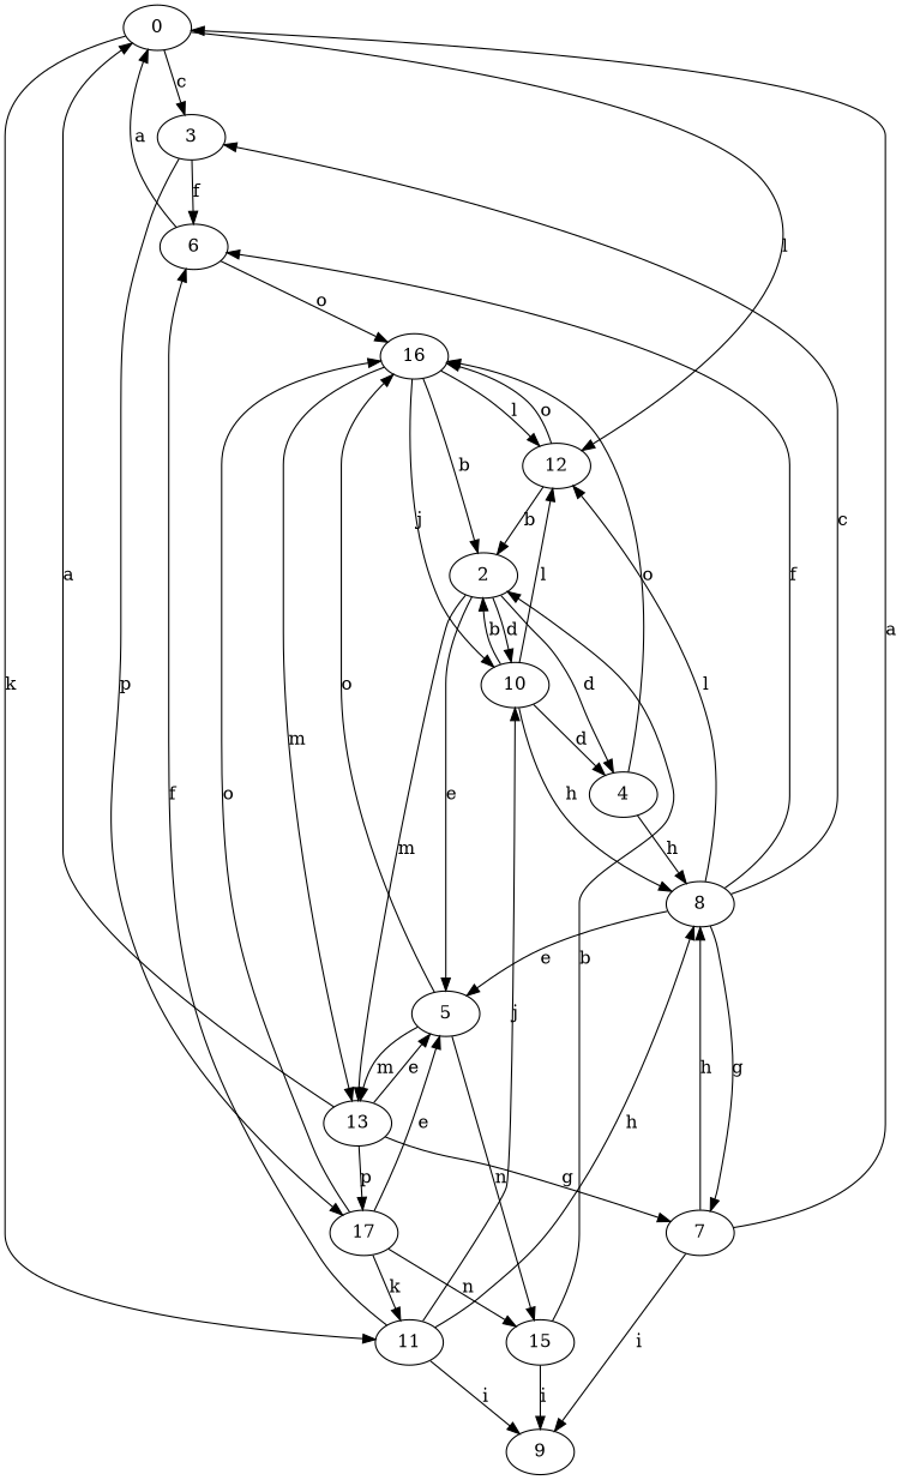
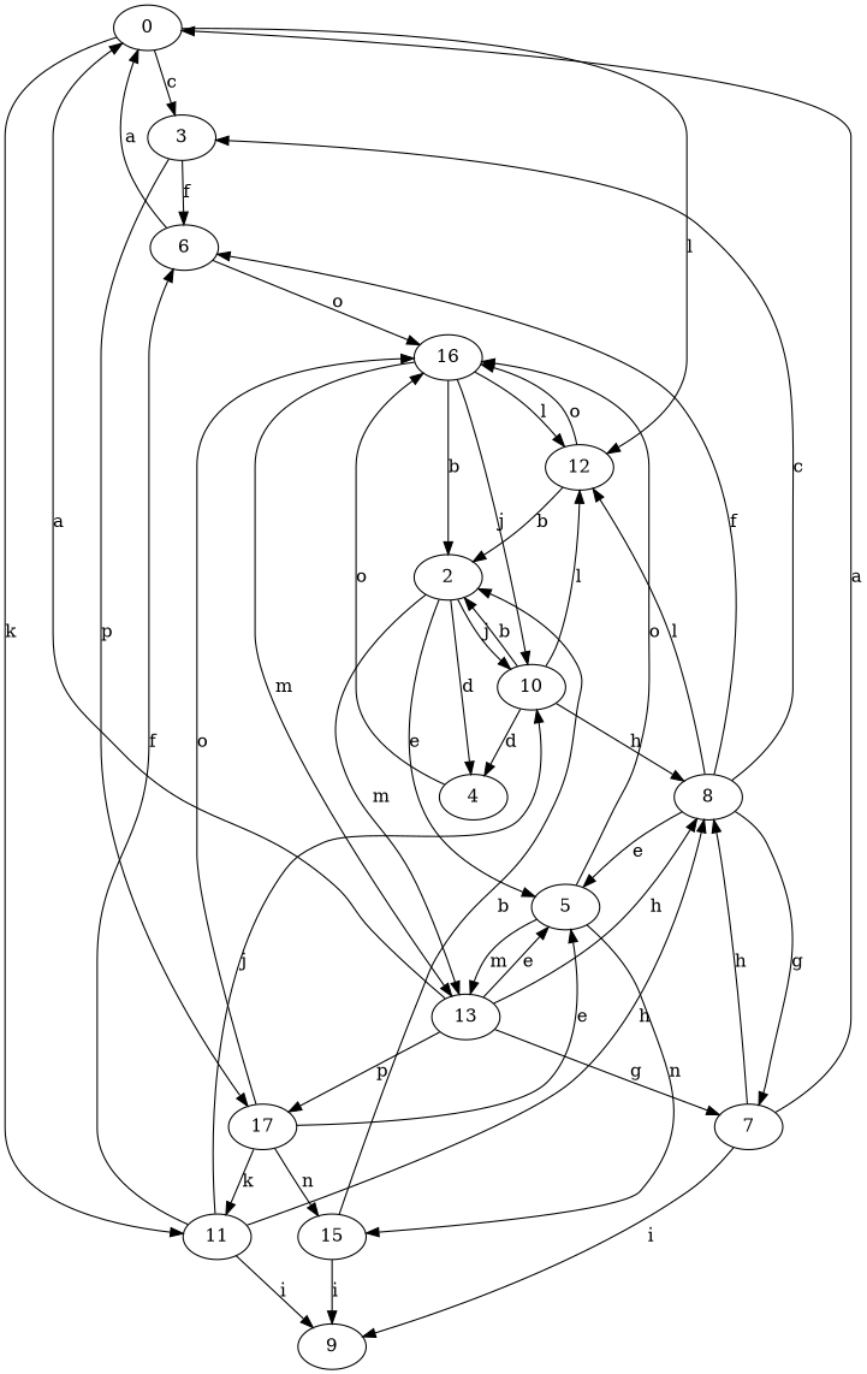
  strict digraph {
    0
    3
    11
    12
    6
    17
    10
    8
    9
    2
    16
    4
    5
    13
    15
    7
    0 -> 3 [label=c]
    0 -> 11 [label=k]
    0 -> 12 [label=l]
    3 -> 6 [label=f]
    3 -> 17 [label=p]
    11 -> 6 [label=f]
    11 -> 10 [label=j]
    11 -> 8 [label=h]
    11 -> 9 [label=i]
    12 -> 2 [label=b]
    12 -> 16 [label=o]
    6 -> 0 [label=a]
    6 -> 16 [label=o]
    17 -> 11 [label=k]
    17 -> 16 [label=o]
    17 -> 5 [label=e]
    17 -> 15 [label=n]
    10 -> 12 [label=l]
    10 -> 8 [label=h]
    10 -> 2 [label=b]
    10 -> 4 [label=d]
    8 -> 3 [label=c]
    8 -> 12 [label=l]
    8 -> 6 [label=f]
    8 -> 5 [label=e]
    8 -> 7 [label=g]
-   2 -> 10 [label=d]
+   2 -> 10 [label=j]
    2 -> 4 [label=d]
    2 -> 5 [label=e]
    2 -> 13 [label=m]
    16 -> 12 [label=l]
    16 -> 10 [label=j]
    16 -> 2 [label=b]
    16 -> 13 [label=m]
    4 -> 16 [label=o]
    5 -> 16 [label=o]
    5 -> 13 [label=m]
    5 -> 15 [label=n]
    13 -> 0 [label=a]
    13 -> 17 [label=p]
-   4 -> 8 [label=h]
+   13 -> 8 [label=h]
    13 -> 5 [label=e]
    13 -> 7 [label=g]
    15 -> 9 [label=i]
    15 -> 2 [label=b]
    7 -> 0 [label=a]
    7 -> 8 [label=h]
    7 -> 9 [label=i]
  }
